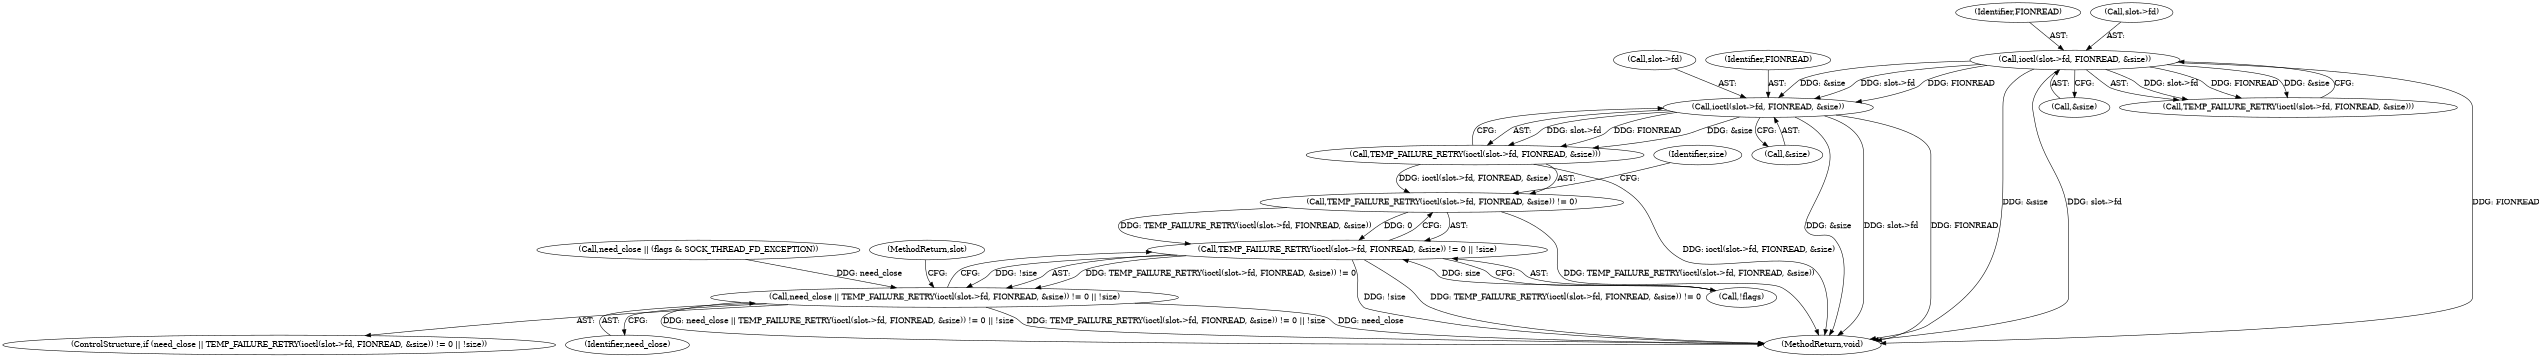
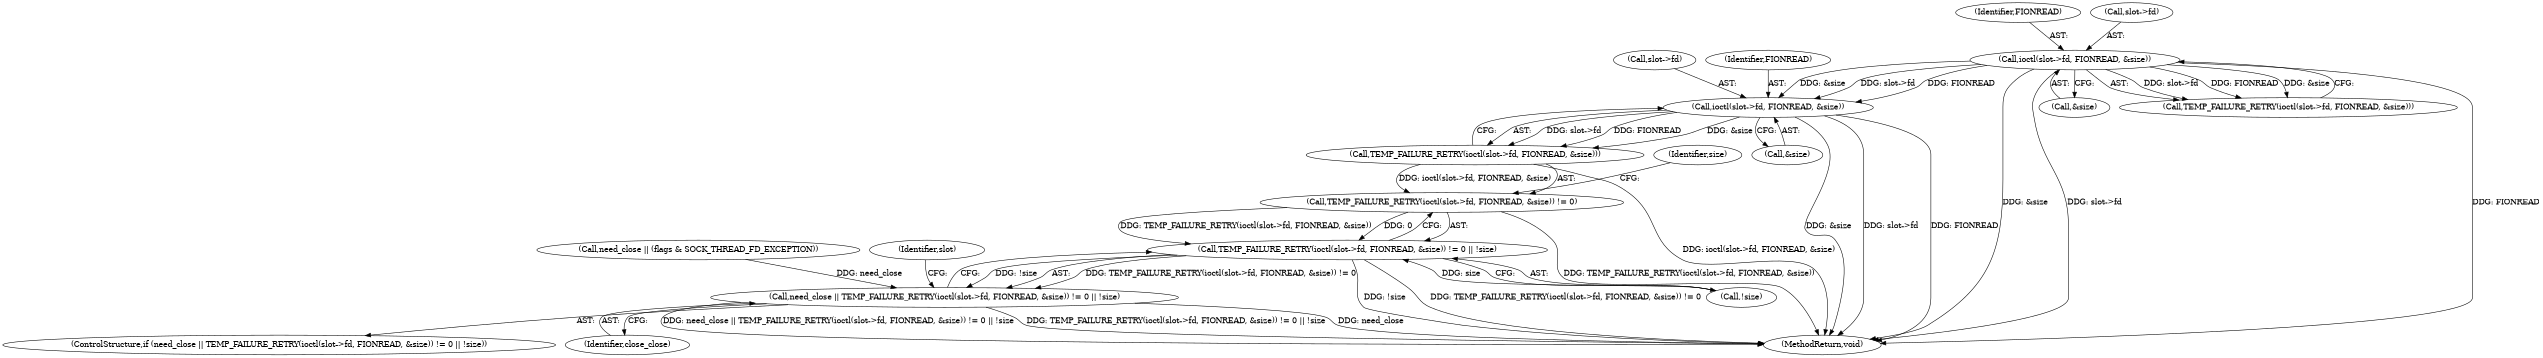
  digraph {
    n1 [label="(Call,ioctl(slot->fd, FIONREAD, &size))"]
    n2 [label="(Call,TEMP_FAILURE_RETRY(ioctl(slot->fd, FIONREAD, &size)))"]
    n3 [label="(MethodReturn,void)"]
    n4 [label="(Call,&size)"]
    n5 [label="(Call,TEMP_FAILURE_RETRY(ioctl(slot->fd, FIONREAD, &size)) != 0)"]
    n6 [label="(Call,ioctl(slot->fd, FIONREAD, &size))"]
    n7 [label="(Call,&size)"]
    n8 [label="(Call,TEMP_FAILURE_RETRY(ioctl(slot->fd, FIONREAD, &size)))"]
    n9 [label="(Call,TEMP_FAILURE_RETRY(ioctl(slot->fd, FIONREAD, &size)) != 0 || !size)"]
    n10 [label="(Call,need_close || TEMP_FAILURE_RETRY(ioctl(slot->fd, FIONREAD, &size)) != 0 || !size)"]
-   n11 [label="(Call,!flags)"]
+   n11 [label="(Call,!size)"]
    n12 [label="(ControlStructure,if (need_close || TEMP_FAILURE_RETRY(ioctl(slot->fd, FIONREAD, &size)) != 0 || !size))"]
-   n13 [label="(Identifier,need_close)"]
+   n13 [label="(Identifier,close_close)"]
    n14 [label="(Identifier,FIONREAD)"]
    n15 [label="(Call,need_close || (flags & SOCK_THREAD_FD_EXCEPTION))"]
    n16 [label="(Call,slot->fd)"]
    n17 [label="(Identifier,size)"]
-   n18 [label="(MethodReturn,slot)"]
+   n18 [label="(Identifier,slot)"]
    n19 [label="(Call,slot->fd)"]
    n20 [label="(Identifier,FIONREAD)"]
    n1 -> n2 [label="AST: "]
    n1 -> n2 [label="DDG: slot->fd"]
    n1 -> n2 [label="DDG: FIONREAD"]
    n1 -> n2 [label="DDG: &size"]
    n1 -> n3 [label="DDG: &size"]
    n1 -> n3 [label="DDG: slot->fd"]
    n1 -> n3 [label="DDG: FIONREAD"]
    n1 -> n4 [label="CFG: "]
    n2 -> n1 [label="CFG: "]
    n2 -> n3 [label="DDG: ioctl(slot->fd, FIONREAD, &size)"]
    n2 -> n5 [label="AST: "]
    n2 -> n5 [label="DDG: ioctl(slot->fd, FIONREAD, &size)"]
    n4 -> n1 [label="AST: "]
    n5 -> n3 [label="DDG: TEMP_FAILURE_RETRY(ioctl(slot->fd, FIONREAD, &size))"]
    n5 -> n9 [label="AST: "]
    n5 -> n9 [label="DDG: TEMP_FAILURE_RETRY(ioctl(slot->fd, FIONREAD, &size))"]
    n5 -> n9 [label="DDG: 0"]
    n6 -> n1 [label="DDG: slot->fd"]
    n6 -> n1 [label="DDG: FIONREAD"]
    n6 -> n1 [label="DDG: &size"]
    n6 -> n3 [label="DDG: FIONREAD"]
    n6 -> n3 [label="DDG: &size"]
    n6 -> n3 [label="DDG: slot->fd"]
    n6 -> n7 [label="CFG: "]
    n6 -> n8 [label="AST: "]
    n6 -> n8 [label="DDG: slot->fd"]
    n6 -> n8 [label="DDG: FIONREAD"]
    n6 -> n8 [label="DDG: &size"]
    n7 -> n6 [label="AST: "]
    n8 -> n6 [label="CFG: "]
    n9 -> n3 [label="DDG: TEMP_FAILURE_RETRY(ioctl(slot->fd, FIONREAD, &size)) != 0"]
    n9 -> n3 [label="DDG: !size"]
    n9 -> n5 [label="CFG: "]
    n9 -> n10 [label="AST: "]
    n9 -> n10 [label="DDG: TEMP_FAILURE_RETRY(ioctl(slot->fd, FIONREAD, &size)) != 0"]
    n9 -> n10 [label="DDG: !size"]
    n9 -> n11 [label="CFG: "]
    n10 -> n3 [label="DDG: need_close || TEMP_FAILURE_RETRY(ioctl(slot->fd, FIONREAD, &size)) != 0 || !size"]
    n10 -> n3 [label="DDG: TEMP_FAILURE_RETRY(ioctl(slot->fd, FIONREAD, &size)) != 0 || !size"]
    n10 -> n3 [label="DDG: need_close"]
    n10 -> n9 [label="CFG: "]
    n10 -> n12 [label="AST: "]
    n10 -> n13 [label="CFG: "]
    n11 -> n9 [label="AST: "]
    n11 -> n9 [label="DDG: size"]
    n13 -> n10 [label="AST: "]
    n14 -> n6 [label="AST: "]
    n15 -> n10 [label="DDG: need_close"]
    n16 -> n6 [label="AST: "]
    n17 -> n5 [label="CFG: "]
    n18 -> n10 [label="CFG: "]
    n19 -> n1 [label="AST: "]
    n20 -> n1 [label="AST: "]
  }
